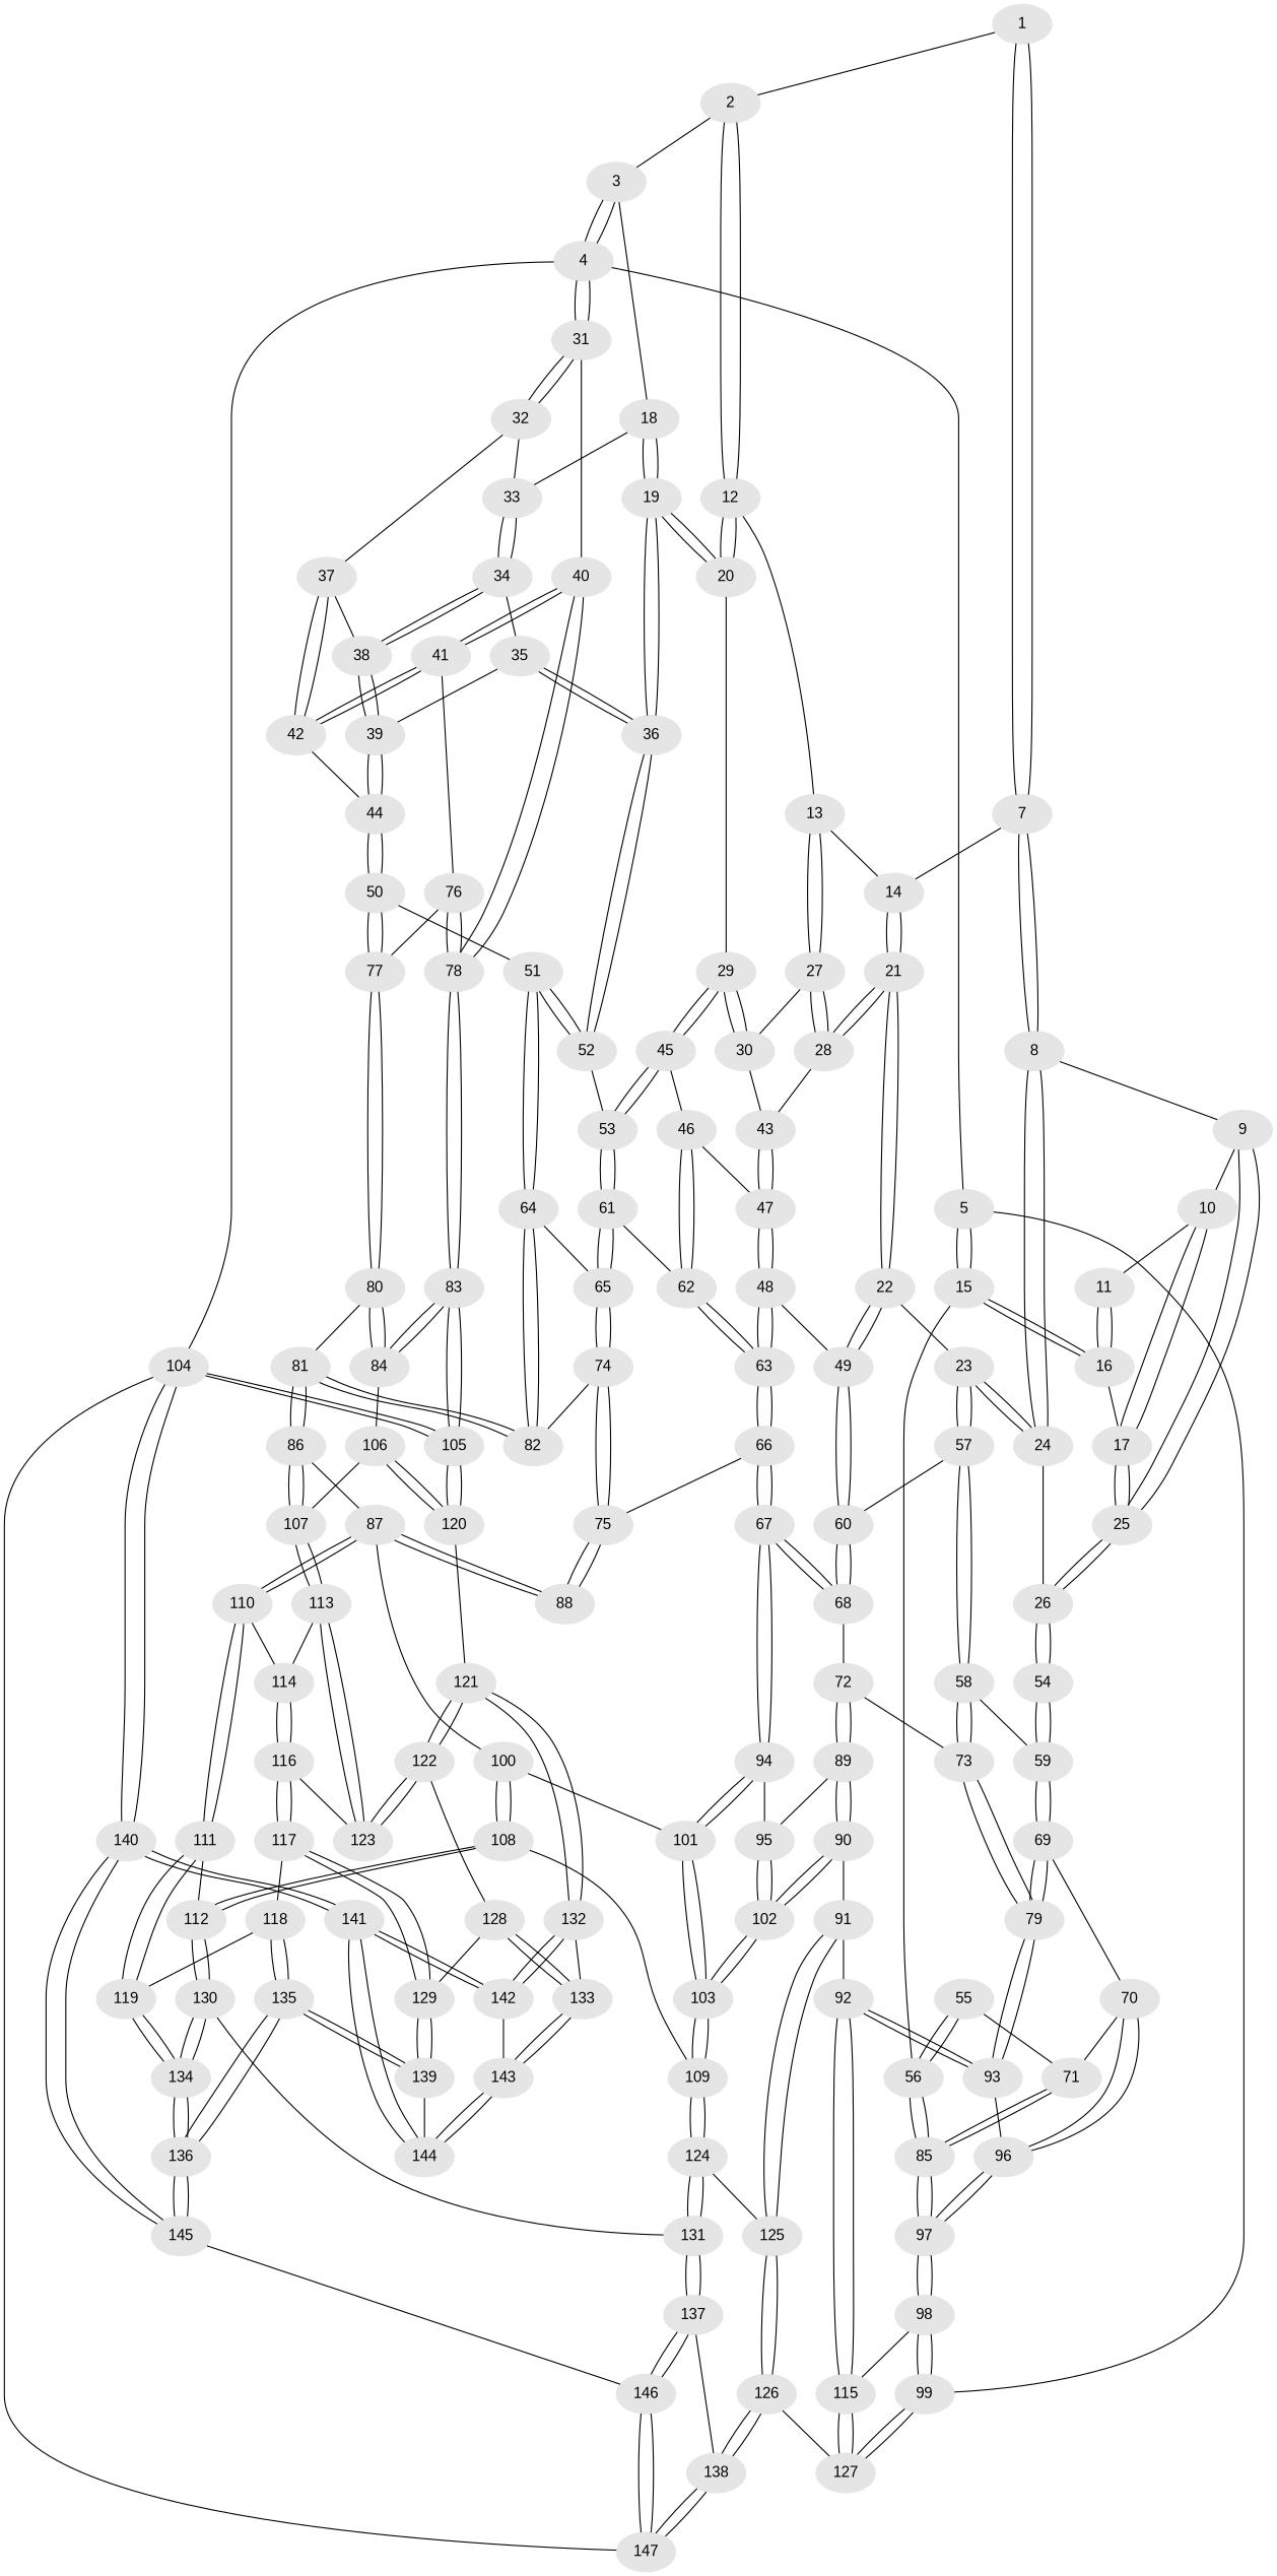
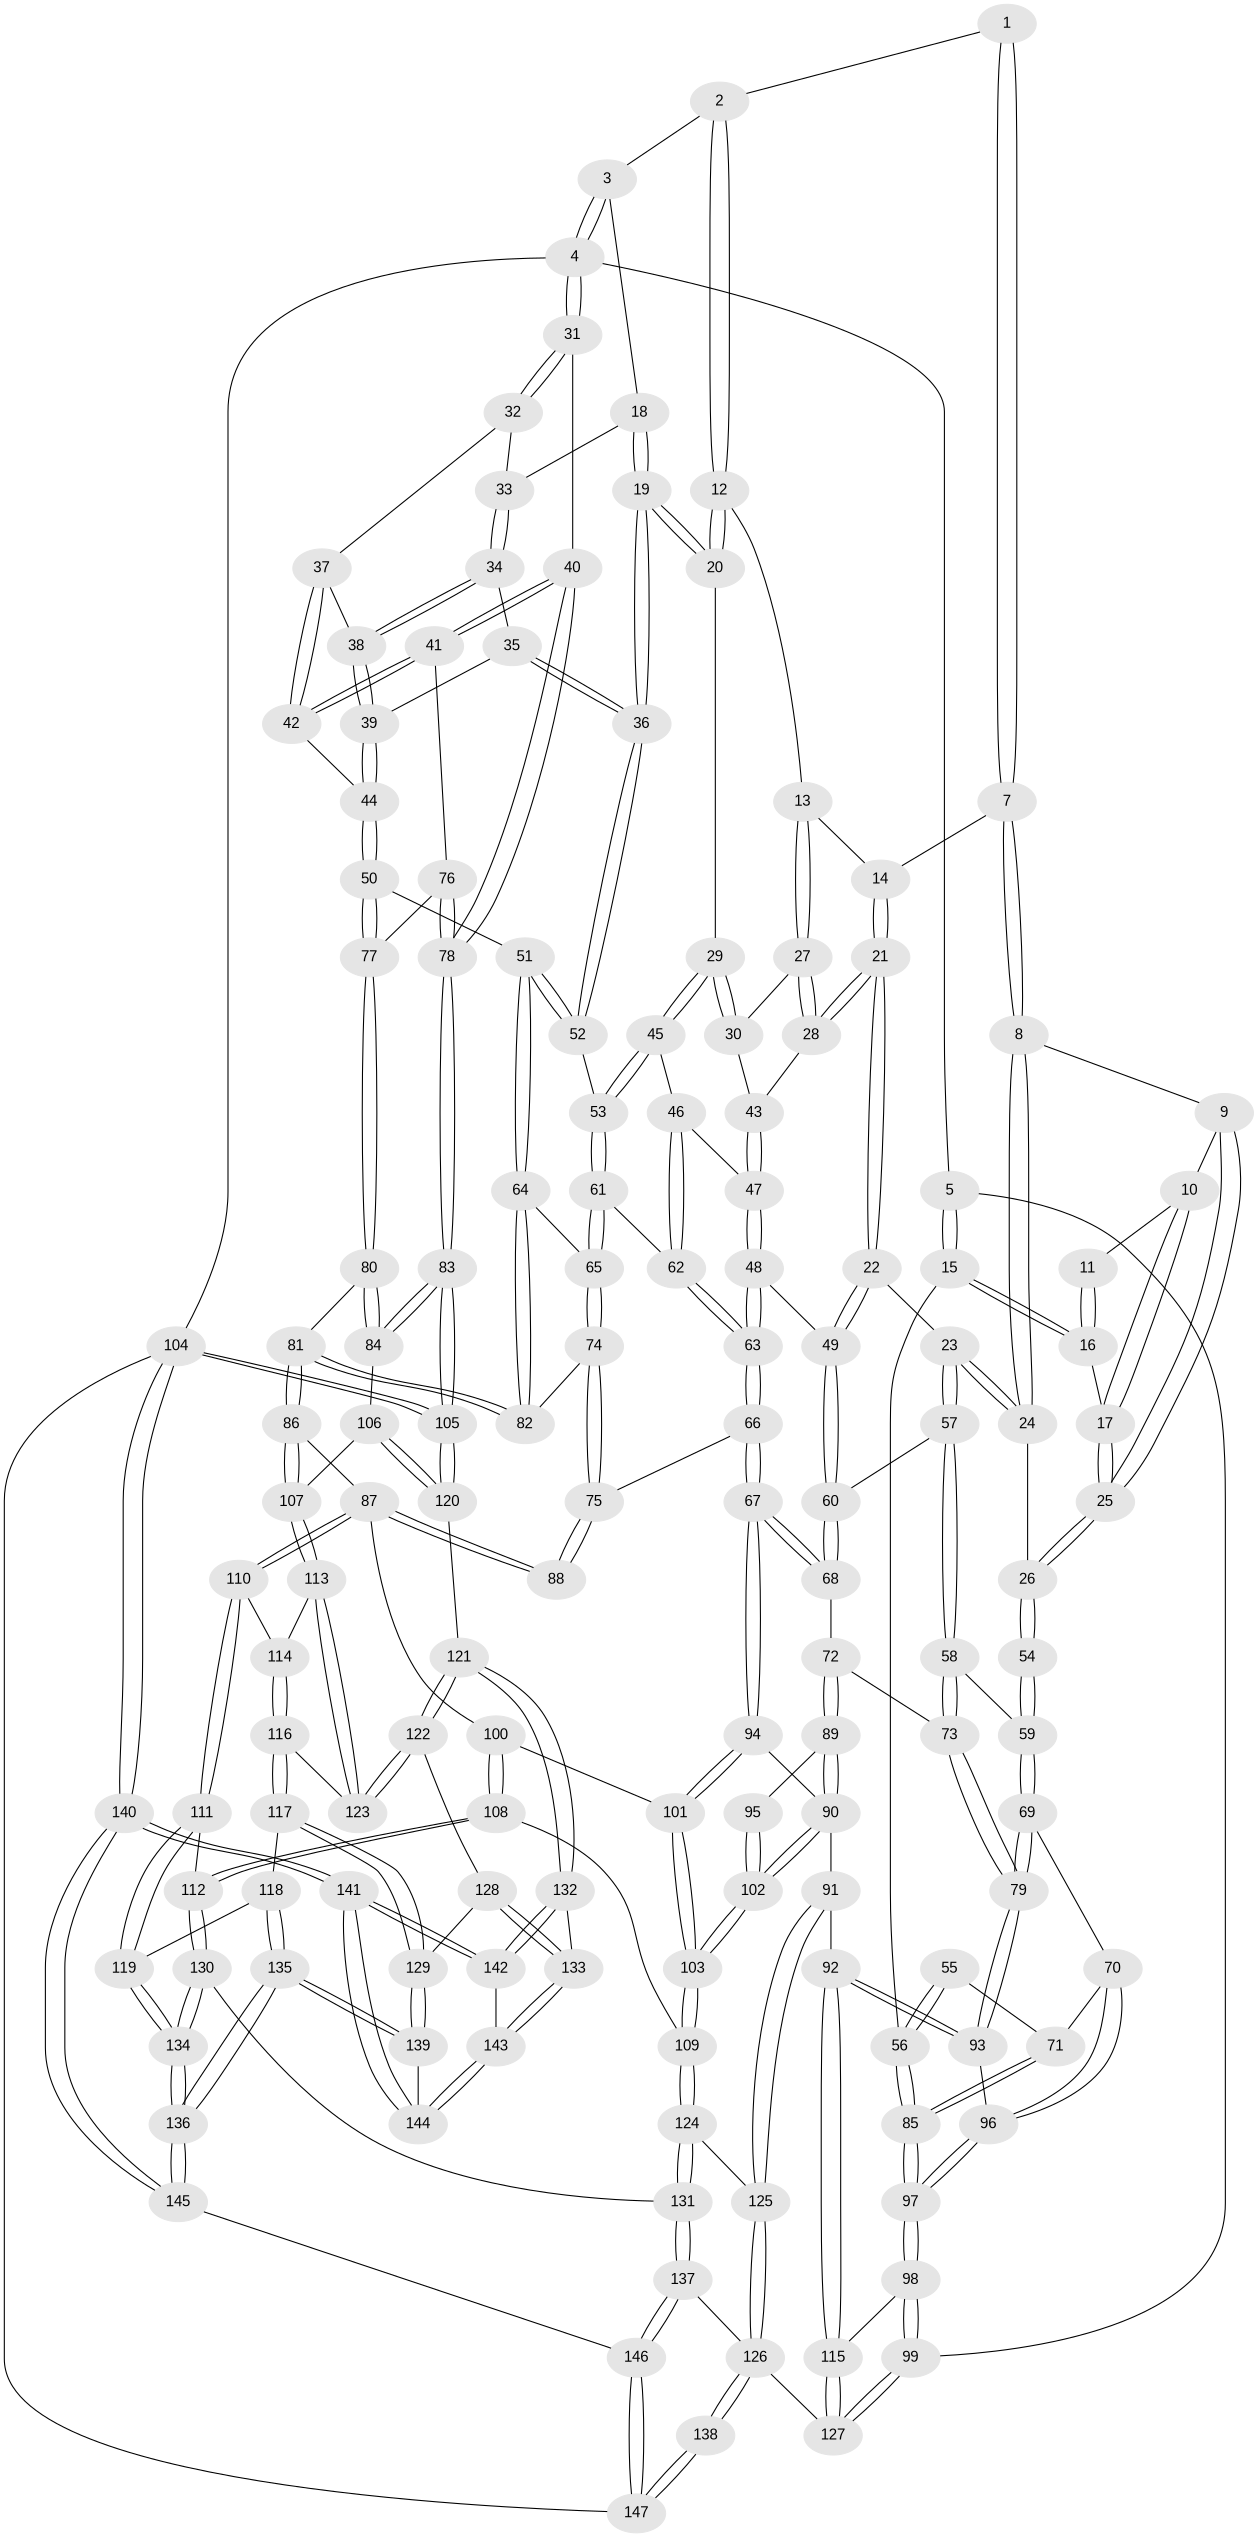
  graph {
    fontname="Liberation Sans"
    node [color=gray90 fontname="Liberation Sans" style=filled]
    edge [fontname="Liberation Sans"]
    1
    2
    7
    3
    12
    8
    14
    4
    18
    13
    20
    5
    31
    104
    19
    33
    15
    99
    32
    40
    105
    147
    140
    16
    56
    127
    11
    9
    24
    21
    10
    25
    26
    17
    27
    29
    28
    30
    22
    85
    36
    34
    52
    45
    23
    49
    43
    57
    60
    58
    54
    59
    47
    46
    53
    37
    41
    78
    38
    42
    35
    39
    44
    50
    76
    83
    77
    48
    51
    62
    61
    63
    66
    68
    64
    80
    65
    82
    55
    71
    69
    97
    73
    79
    70
    72
    74
    67
    75
    94
    88
    95
    101
    89
    96
    93
    90
    81
    84
    86
    106
    87
    107
    120
    98
    110
    100
    113
    111
    114
    108
    91
    102
    92
    125
    103
    115
    126
    109
    112
    124
    145
    141
    121
    123
    130
    131
    119
    116
    134
    117
    118
    129
    135
    139
    136
    122
    132
    128
    133
    142
    137
    138
    143
    144
    146
    1 -- 2
    1 -- 7
    1 -- 7
    2 -- 3
    2 -- 12
    2 -- 12
    7 -- 8
    7 -- 8
    7 -- 14
    3 -- 4
    3 -- 4
    3 -- 18
    12 -- 13
    12 -- 20
    12 -- 20
    8 -- 9
    8 -- 24
    8 -- 24
    14 -- 21
    14 -- 21
    4 -- 5
    4 -- 31
    4 -- 31
    4 -- 104
    18 -- 19
    18 -- 19
    18 -- 33
    13 -- 14
    13 -- 27
    13 -- 27
    20 -- 29
    5 -- 15
    5 -- 15
    5 -- 99
    31 -- 32
    31 -- 32
    31 -- 40
    104 -- 105
    104 -- 105
    104 -- 147
    104 -- 140
    104 -- 140
    19 -- 20
    19 -- 20
    19 -- 36
    19 -- 36
    33 -- 34
    33 -- 34
    15 -- 16
    15 -- 16
    15 -- 56
    99 -- 127
    99 -- 127
    32 -- 33
    32 -- 37
    40 -- 41
    40 -- 41
    40 -- 78
    40 -- 78
    105 -- 120
    105 -- 120
    140 -- 145
    140 -- 145
    140 -- 141
    140 -- 141
    16 -- 17
    56 -- 85
    56 -- 85
    11 -- 16
    11 -- 16
    9 -- 10
    9 -- 25
    9 -- 25
    24 -- 26
    21 -- 28
    21 -- 28
    21 -- 22
    21 -- 22
    10 -- 11
    10 -- 17
    10 -- 17
    25 -- 26
    25 -- 26
    26 -- 54
    26 -- 54
    17 -- 25
    17 -- 25
    27 -- 28
    27 -- 28
    27 -- 30
    29 -- 30
    29 -- 30
    29 -- 45
    29 -- 45
    28 -- 43
    30 -- 43
    22 -- 23
    22 -- 49
    22 -- 49
    85 -- 97
    85 -- 97
    36 -- 52
    36 -- 52
    34 -- 38
    34 -- 38
    34 -- 35
    52 -- 53
    45 -- 46
    45 -- 53
    45 -- 53
    23 -- 24
    23 -- 24
    23 -- 57
    23 -- 57
    49 -- 60
    49 -- 60
    43 -- 47
    43 -- 47
    57 -- 60
    57 -- 58
    57 -- 58
    60 -- 68
    60 -- 68
    58 -- 59
    58 -- 73
    58 -- 73
    54 -- 59
    54 -- 59
    59 -- 69
    59 -- 69
    47 -- 48
    47 -- 48
    46 -- 47
    46 -- 62
    46 -- 62
    53 -- 61
    53 -- 61
    37 -- 38
    37 -- 42
    37 -- 42
    41 -- 42
    41 -- 42
    41 -- 76
    78 -- 83
    78 -- 83
    38 -- 39
    38 -- 39
    42 -- 44
    35 -- 36
    35 -- 36
    35 -- 39
    39 -- 44
    39 -- 44
    44 -- 50
    44 -- 50
    50 -- 77
    50 -- 77
    50 -- 51
    76 -- 78
    76 -- 78
    76 -- 77
    83 -- 105
    83 -- 105
    83 -- 84
    83 -- 84
    77 -- 80
    77 -- 80
    48 -- 49
    48 -- 63
    48 -- 63
    51 -- 52
    51 -- 52
    51 -- 64
    51 -- 64
    62 -- 63
    62 -- 63
    61 -- 62
    61 -- 65
    61 -- 65
    63 -- 66
    63 -- 66
    66 -- 67
    66 -- 67
    66 -- 75
    68 -- 72
    64 -- 65
    64 -- 82
    64 -- 82
    80 -- 81
    80 -- 84
    80 -- 84
    65 -- 74
    65 -- 74
    55 -- 56
    55 -- 56
    55 -- 71
    71 -- 85
    71 -- 85
    69 -- 79
    69 -- 79
    69 -- 70
    97 -- 98
    97 -- 98
    73 -- 79
    73 -- 79
    79 -- 93
    79 -- 93
    70 -- 71
    70 -- 96
    70 -- 96
    72 -- 73
    72 -- 89
    72 -- 89
    74 -- 82
    74 -- 75
    74 -- 75
    67 -- 68
    67 -- 68
    67 -- 94
    67 -- 94
    75 -- 88
    75 -- 88
-   94 -- 95
+   94 -- 90
    94 -- 101
    94 -- 101
    95 -- 102
    95 -- 102
    101 -- 103
    101 -- 103
    89 -- 95
    89 -- 90
    89 -- 90
    96 -- 97
    96 -- 97
    93 -- 96
    90 -- 91
    90 -- 102
    90 -- 102
    81 -- 82
    81 -- 82
    81 -- 86
    81 -- 86
    84 -- 106
    86 -- 87
    86 -- 107
    86 -- 107
    106 -- 107
    106 -- 120
    106 -- 120
    87 -- 88
    87 -- 88
    87 -- 110
    87 -- 110
    87 -- 100
    107 -- 113
    107 -- 113
    120 -- 121
    98 -- 99
    98 -- 99
    98 -- 115
    110 -- 111
    110 -- 111
    110 -- 114
    100 -- 101
    100 -- 108
    100 -- 108
    113 -- 114
    113 -- 123
    113 -- 123
    111 -- 112
    111 -- 119
    111 -- 119
    114 -- 116
    114 -- 116
    108 -- 109
    108 -- 112
    108 -- 112
    91 -- 92
    91 -- 125
    91 -- 125
    102 -- 103
    102 -- 103
    92 -- 93
    92 -- 93
    92 -- 115
    92 -- 115
    125 -- 126
    125 -- 126
    103 -- 109
    103 -- 109
    115 -- 127
    115 -- 127
    126 -- 127
    126 -- 138
    126 -- 138
    109 -- 124
    109 -- 124
    112 -- 130
    112 -- 130
    124 -- 125
    124 -- 131
    124 -- 131
    145 -- 146
    141 -- 142
    141 -- 142
    141 -- 144
    141 -- 144
    121 -- 122
    121 -- 122
    121 -- 132
    121 -- 132
    130 -- 131
    130 -- 134
    130 -- 134
    131 -- 137
    131 -- 137
    119 -- 134
    119 -- 134
    116 -- 123
    116 -- 117
    116 -- 117
    134 -- 136
    134 -- 136
    117 -- 118
    117 -- 129
    117 -- 129
    118 -- 119
    118 -- 135
    118 -- 135
    129 -- 139
    129 -- 139
    135 -- 139
    135 -- 139
    135 -- 136
    135 -- 136
    139 -- 144
    136 -- 145
    136 -- 145
    122 -- 123
    122 -- 123
    122 -- 128
    132 -- 133
    132 -- 142
    132 -- 142
    128 -- 129
    128 -- 133
    128 -- 133
    133 -- 143
    133 -- 143
    142 -- 143
-   137 -- 138
+   137 -- 126
    137 -- 146
    137 -- 146
    138 -- 147
    138 -- 147
    143 -- 144
    143 -- 144
    146 -- 147
    146 -- 147
  }
